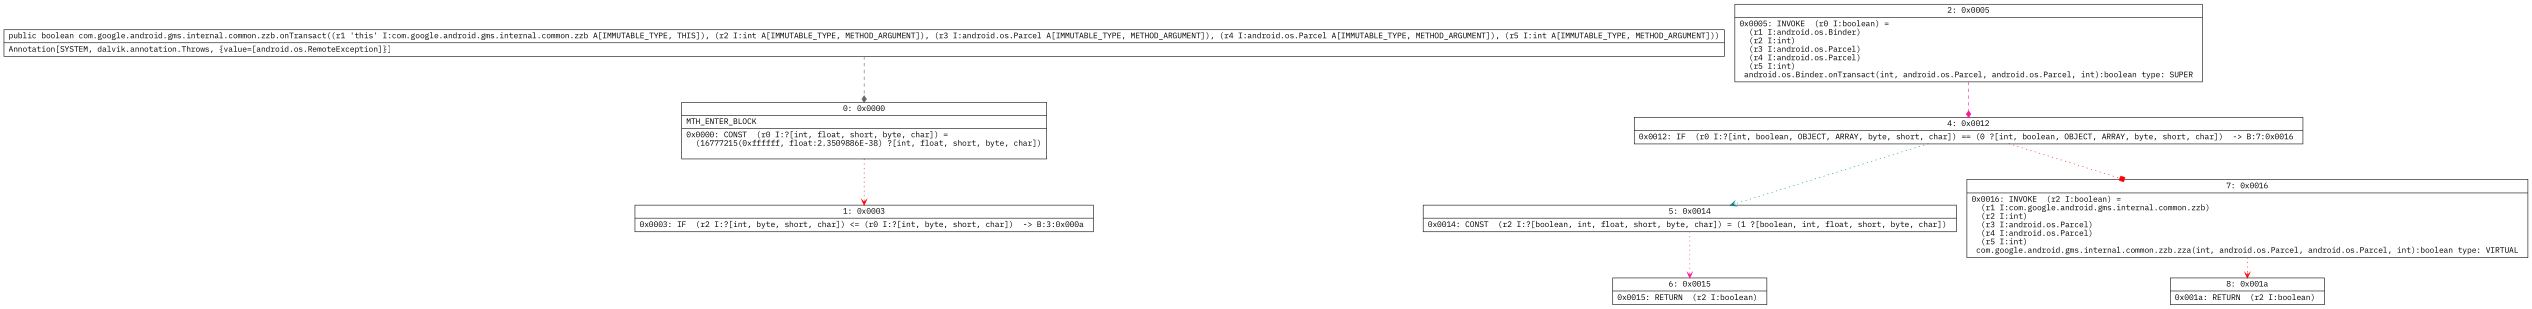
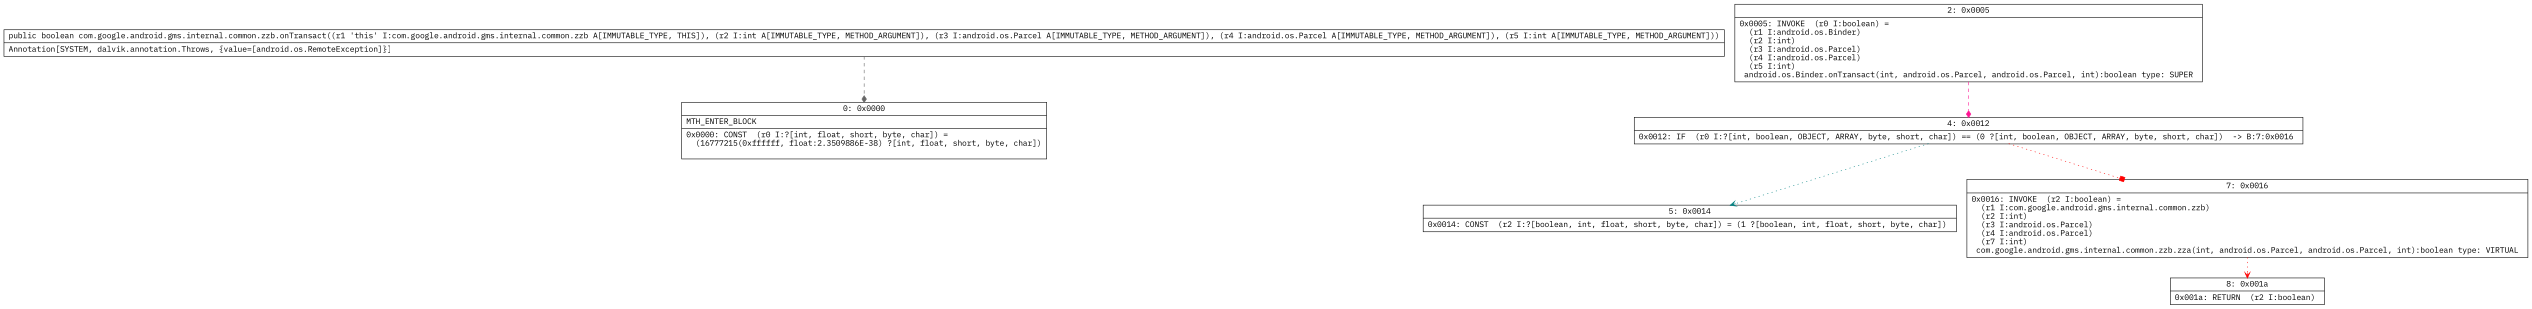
  digraph {
    fontname="IBM Plex Mono"
    node [fontname="IBM Plex Mono" shape=record]
    edge [arrowhead=vee color=red fontname="IBM Plex Mono" style=dotted]
    n1 [label="{0\:\ 0x0000|MTH_ENTER_BLOCK\l|0x0000: CONST  (r0 I:?[int, float, short, byte, char]) = \l  (16777215(0xffffff, float:2.3509886E\-38) ?[int, float, short, byte, char])\l \l}"]
-   n2 [label="{1\:\ 0x0003|0x0003: IF  (r2 I:?[int, byte, short, char]) \<= (r0 I:?[int, byte, short, char])  \-\> B:3:0x000a \l}"]
    n3 [label="{2\:\ 0x0005|0x0005: INVOKE  (r0 I:boolean) = \l  (r1 I:android.os.Binder)\l  (r2 I:int)\l  (r3 I:android.os.Parcel)\l  (r4 I:android.os.Parcel)\l  (r5 I:int)\l android.os.Binder.onTransact(int, android.os.Parcel, android.os.Parcel, int):boolean type: SUPER \l}"]
    n4 [label="{4\:\ 0x0012|0x0012: IF  (r0 I:?[int, boolean, OBJECT, ARRAY, byte, short, char]) == (0 ?[int, boolean, OBJECT, ARRAY, byte, short, char])  \-\> B:7:0x0016 \l}"]
    n5 [label="{5\:\ 0x0014|0x0014: CONST  (r2 I:?[boolean, int, float, short, byte, char]) = (1 ?[boolean, int, float, short, byte, char]) \l}"]
-   n6 [label="{7\:\ 0x0016|0x0016: INVOKE  (r2 I:boolean) = \l  (r1 I:com.google.android.gms.internal.common.zzb)\l  (r2 I:int)\l  (r3 I:android.os.Parcel)\l  (r4 I:android.os.Parcel)\l  (r5 I:int)\l com.google.android.gms.internal.common.zzb.zza(int, android.os.Parcel, android.os.Parcel, int):boolean type: VIRTUAL \l}"]
-   n7 [label="{6\:\ 0x0015|0x0015: RETURN  (r2 I:boolean) \l}"]
+   n6 [label="{7\:\ 0x0016|0x0016: INVOKE  (r2 I:boolean) = \l  (r1 I:com.google.android.gms.internal.common.zzb)\l  (r2 I:int)\l  (r3 I:android.os.Parcel)\l  (r4 I:android.os.Parcel)\l  (r7 I:int)\l com.google.android.gms.internal.common.zzb.zza(int, android.os.Parcel, android.os.Parcel, int):boolean type: VIRTUAL \l}"]
    n8 [label="{8\:\ 0x001a|0x001a: RETURN  (r2 I:boolean) \l}"]
    n9 [label="{public boolean com.google.android.gms.internal.common.zzb.onTransact((r1 'this' I:com.google.android.gms.internal.common.zzb A[IMMUTABLE_TYPE, THIS]), (r2 I:int A[IMMUTABLE_TYPE, METHOD_ARGUMENT]), (r3 I:android.os.Parcel A[IMMUTABLE_TYPE, METHOD_ARGUMENT]), (r4 I:android.os.Parcel A[IMMUTABLE_TYPE, METHOD_ARGUMENT]), (r5 I:int A[IMMUTABLE_TYPE, METHOD_ARGUMENT]))  | Annotation[SYSTEM, dalvik.annotation.Throws, \{value=[android.os.RemoteException]\}]\l}"]
-   n1 -> n2
    n3 -> n4 [arrowhead=diamond color=deeppink style=dashed]
    n4 -> n5 [color=teal]
    n4 -> n6 [arrowhead=box]
-   n5 -> n7 [color=deeppink]
    n6 -> n8
    n9 -> n1 [arrowhead=diamond color=gray40 style=dashed]
  }
